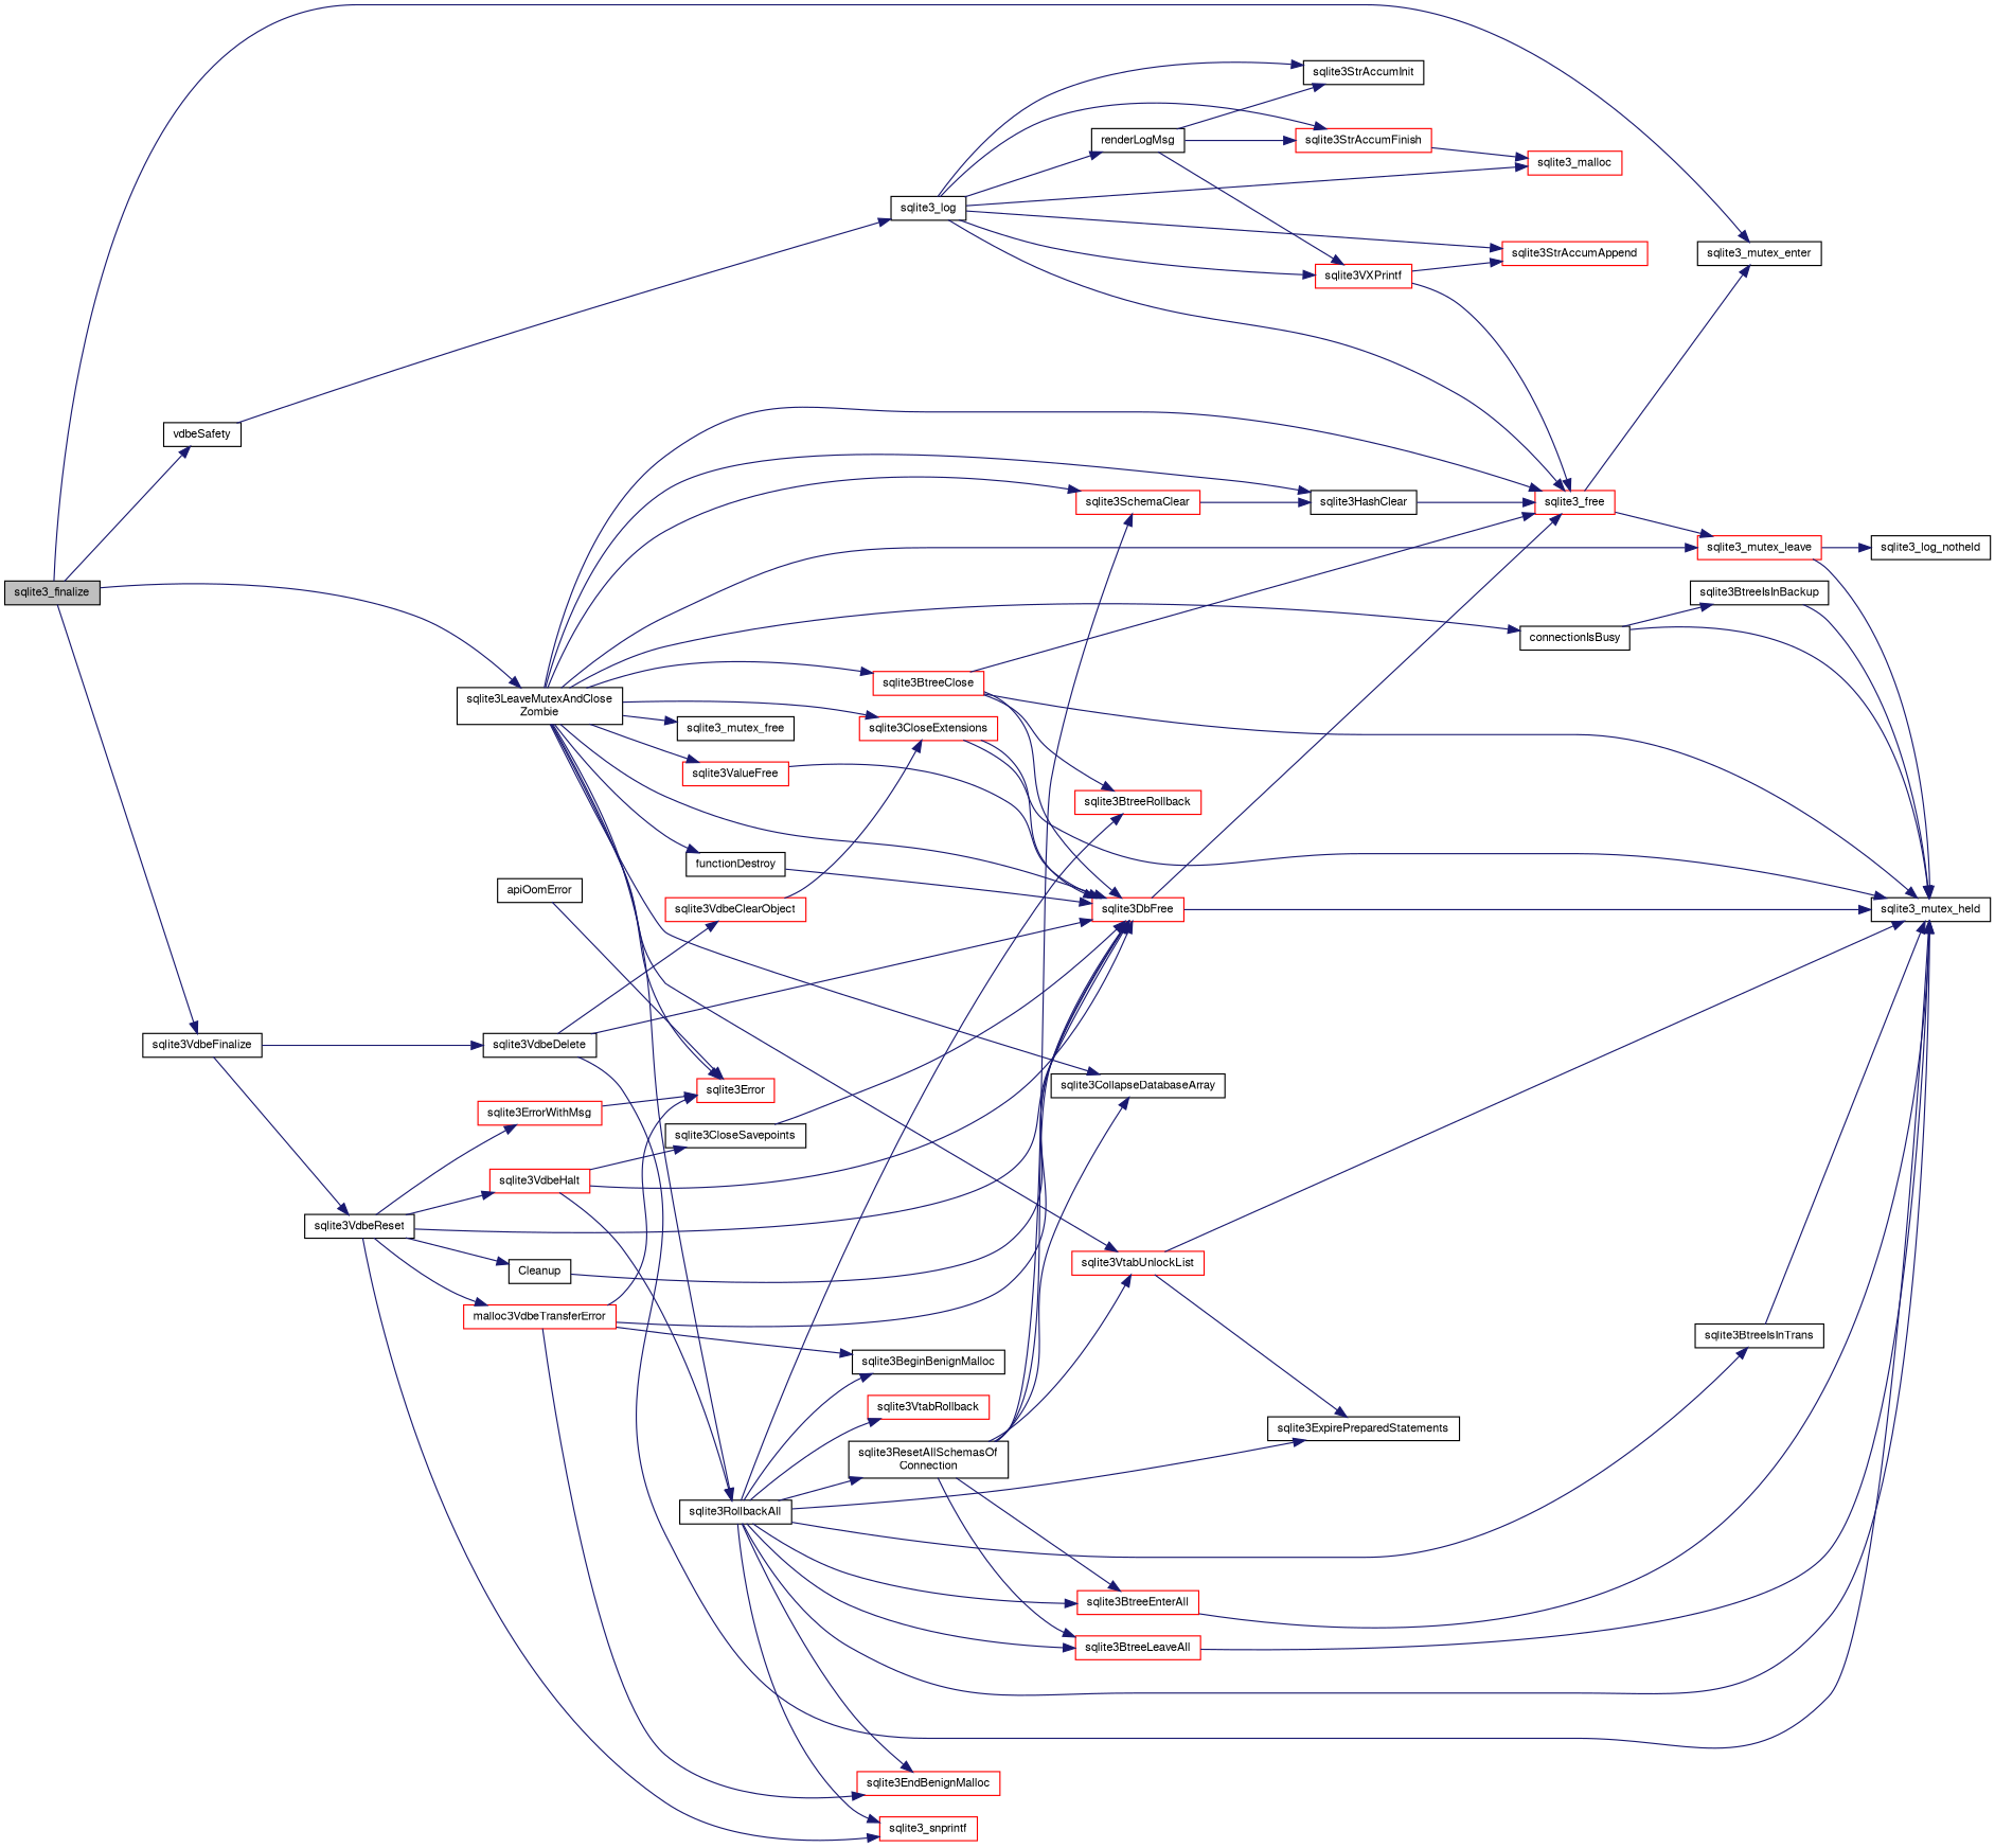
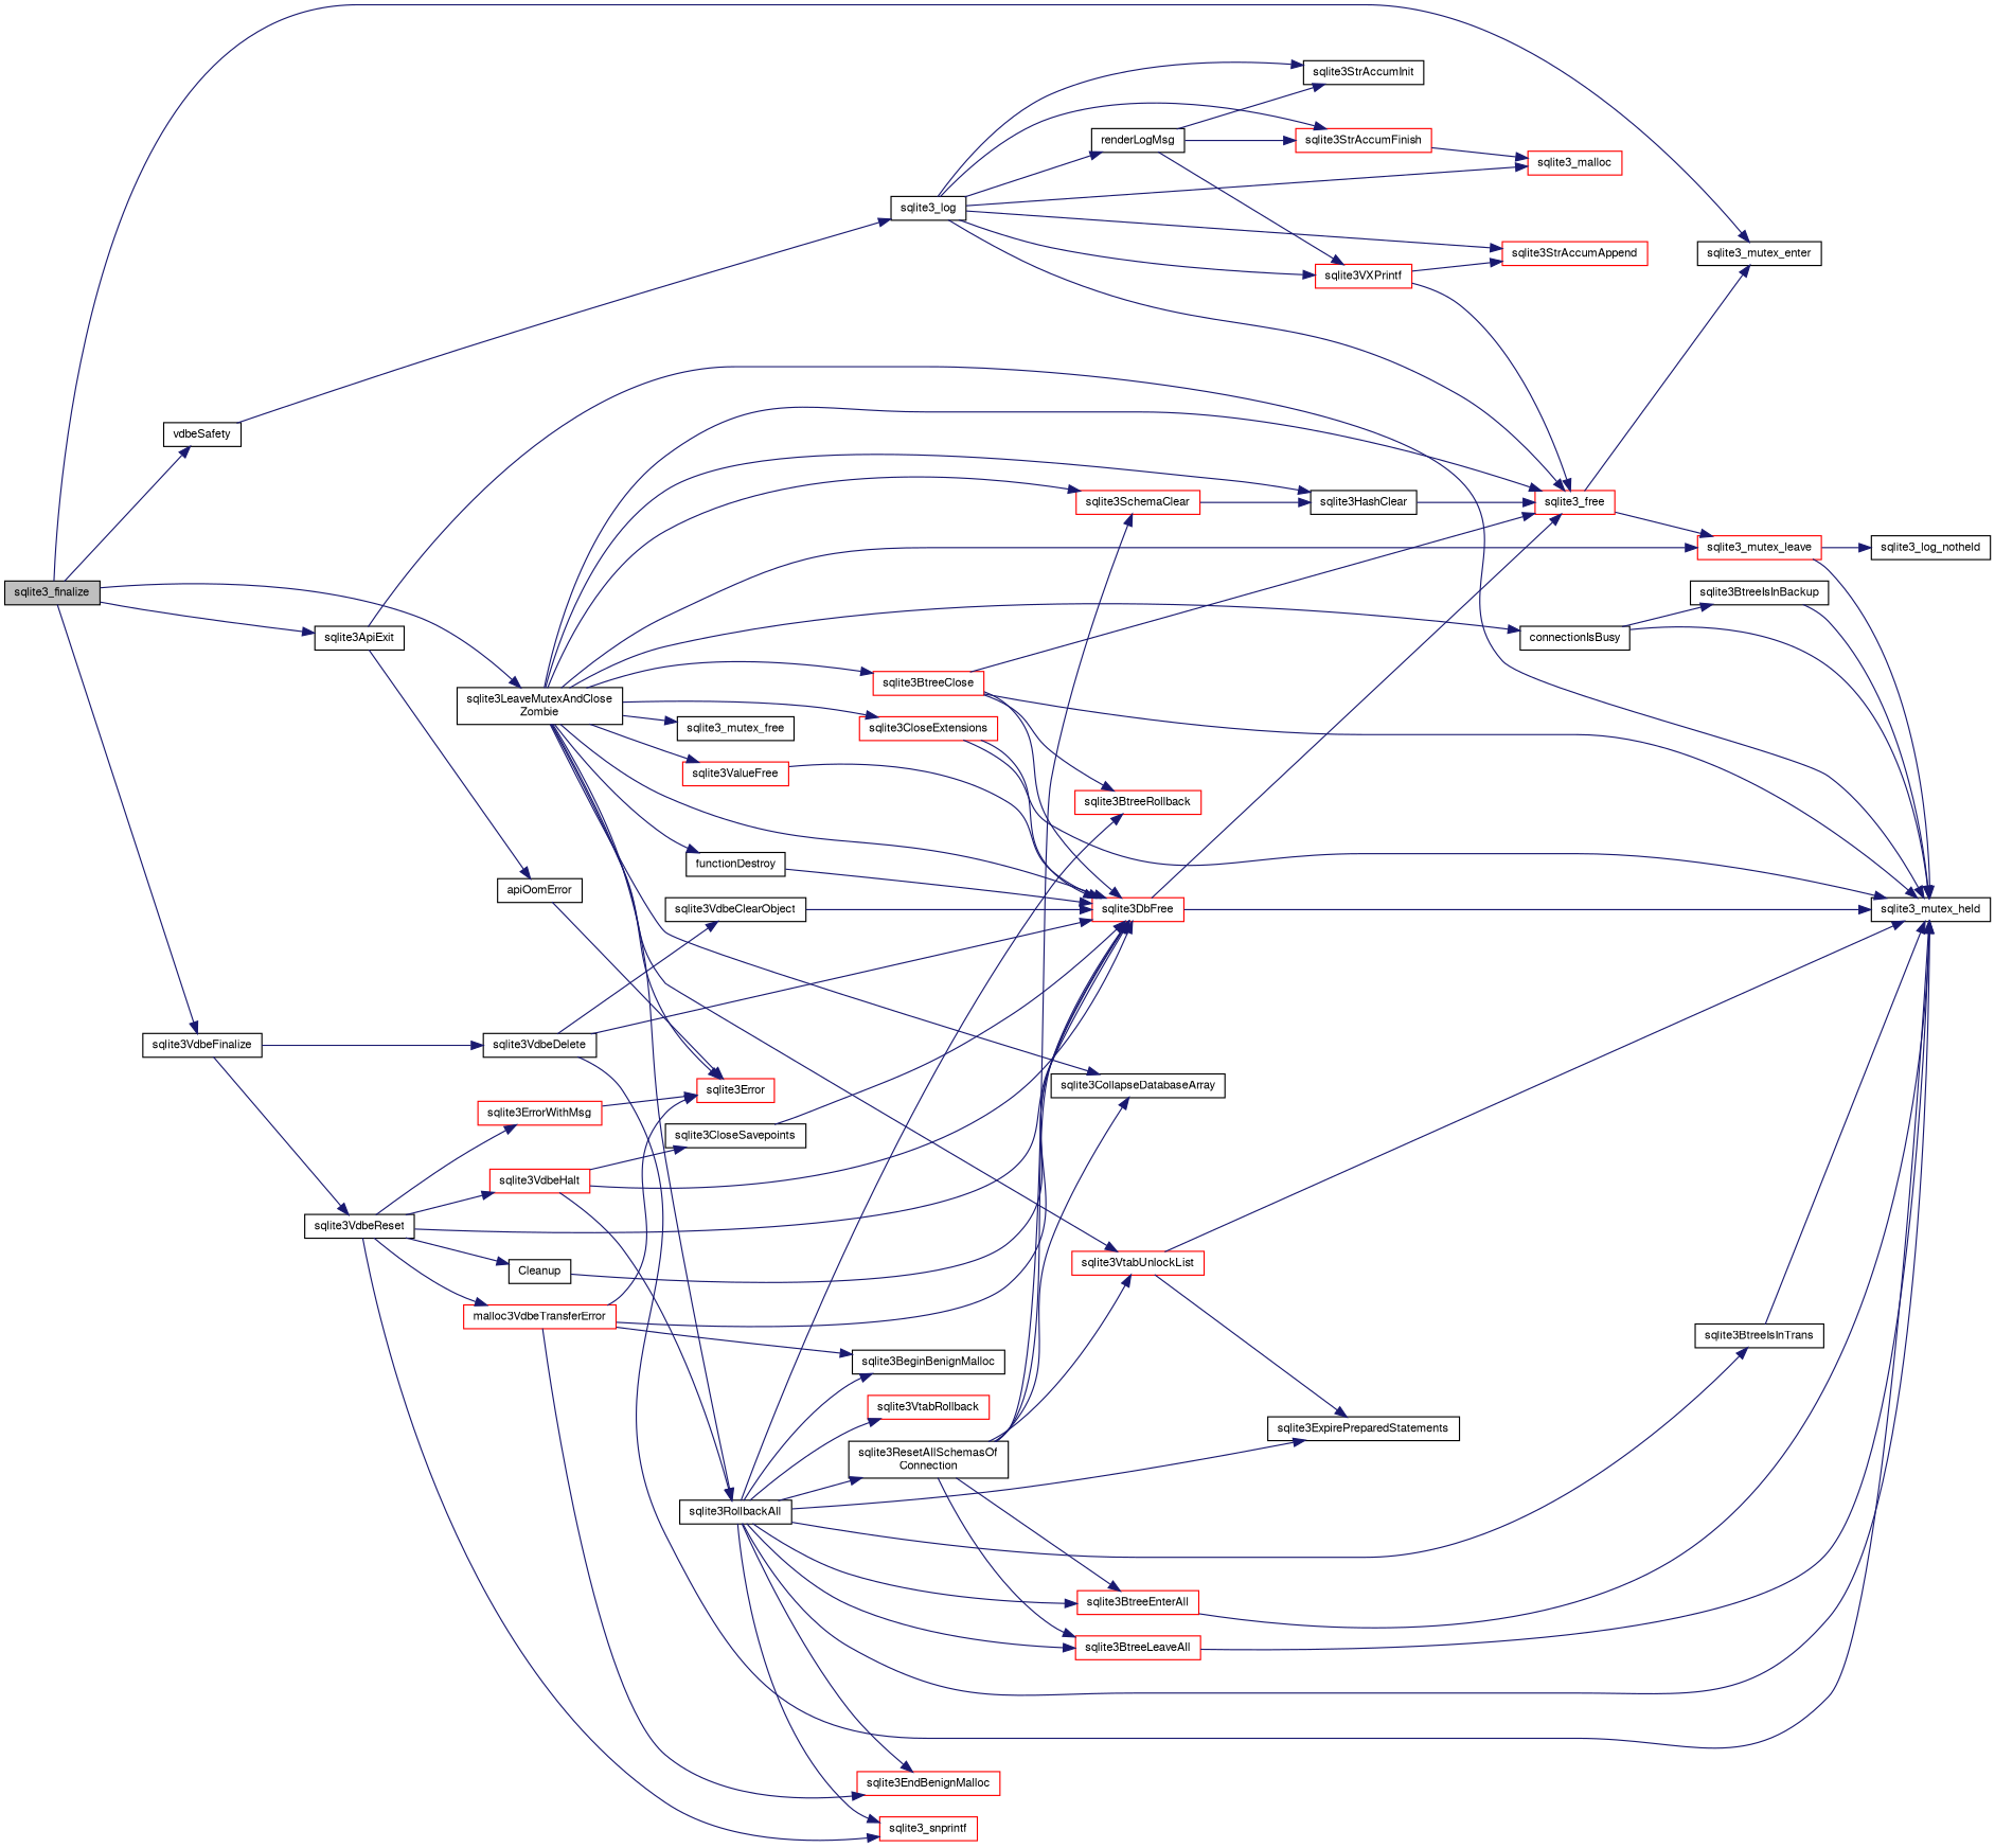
  digraph {
    rankdir=LR
    node [color=black fillcolor=white fontname=FreeSans fontsize=10 shape=record style=filled]
    edge [color=midnightblue fontname=FreeSans fontsize=10 labelfontname=FreeSans labelfontsize=10 style=solid]
    n1 [fillcolor=grey75 fontcolor=black height=0.2 label=sqlite3_finalize width=0.4]
    n2 [height=0.2 label=vdbeSafety width=0.4]
    n3 [height=0.2 label=sqlite3_mutex_enter width=0.4]
    n4 [height=0.2 label=sqlite3VdbeFinalize width=0.4]
+   n5 [height=0.2 label=sqlite3ApiExit width=0.4]
    n6 [height=0.2 label="sqlite3LeaveMutexAndClose\lZombie" width=0.4]
    n7 [height=0.2 label=sqlite3_log width=0.4]
    n8 [height=0.2 label=sqlite3VdbeReset width=0.4]
    n9 [height=0.2 label=sqlite3VdbeDelete width=0.4]
    n10 [height=0.2 label=sqlite3_mutex_held width=0.4]
    n11 [height=0.2 label=apiOomError width=0.4]
    n12 [color=red height=0.2 label=sqlite3_free width=0.4]
    n13 [color=red height=0.2 label=sqlite3_mutex_leave width=0.4]
    n14 [color=red height=0.2 label=sqlite3DbFree width=0.4]
    n15 [height=0.2 label=sqlite3RollbackAll width=0.4]
    n16 [color=red height=0.2 label=sqlite3SchemaClear width=0.4]
    n17 [color=red height=0.2 label=sqlite3VtabUnlockList width=0.4]
    n18 [height=0.2 label=sqlite3CollapseDatabaseArray width=0.4]
    n19 [height=0.2 label=sqlite3HashClear width=0.4]
    n20 [color=red height=0.2 label=sqlite3Error width=0.4]
    n21 [height=0.2 label=connectionIsBusy width=0.4]
    n22 [color=red height=0.2 label=sqlite3BtreeClose width=0.4]
    n23 [height=0.2 label=functionDestroy width=0.4]
    n24 [color=red height=0.2 label=sqlite3ValueFree width=0.4]
    n25 [color=red height=0.2 label=sqlite3CloseExtensions width=0.4]
    n26 [height=0.2 label=sqlite3_mutex_free width=0.4]
    n27 [height=0.2 label=renderLogMsg width=0.4]
    n28 [height=0.2 label=sqlite3StrAccumInit width=0.4]
    n29 [color=red height=0.2 label=sqlite3VXPrintf width=0.4]
    n30 [color=red height=0.2 label=sqlite3StrAccumAppend width=0.4]
    n31 [color=red height=0.2 label=sqlite3StrAccumFinish width=0.4]
    n32 [color=red height=0.2 label=sqlite3_malloc width=0.4]
    n33 [height=0.2 label=sqlite3_log_notheld width=0.4]
    n34 [color=red height=0.2 label=sqlite3VdbeHalt width=0.4]
    n35 [color=red height=0.2 label=sqlite3_snprintf width=0.4]
    n36 [color=red height=0.2 label=malloc3VdbeTransferError width=0.4]
    n37 [color=red height=0.2 label=sqlite3ErrorWithMsg width=0.4]
    n38 [height=0.2 label=Cleanup width=0.4]
-   n39 [color=red height=0.2 label=sqlite3VdbeClearObject width=0.4]
+   n39 [height=0.2 label=sqlite3VdbeClearObject width=0.4]
    n40 [height=0.2 label=sqlite3CloseSavepoints width=0.4]
    n41 [height=0.2 label=sqlite3BeginBenignMalloc width=0.4]
    n42 [color=red height=0.2 label=sqlite3EndBenignMalloc width=0.4]
    n43 [color=red height=0.2 label=sqlite3BtreeEnterAll width=0.4]
    n44 [height=0.2 label=sqlite3BtreeIsInTrans width=0.4]
    n45 [color=red height=0.2 label=sqlite3BtreeRollback width=0.4]
    n46 [color=red height=0.2 label=sqlite3VtabRollback width=0.4]
    n47 [height=0.2 label=sqlite3ExpirePreparedStatements width=0.4]
    n48 [height=0.2 label="sqlite3ResetAllSchemasOf\lConnection" width=0.4]
    n49 [color=red height=0.2 label=sqlite3BtreeLeaveAll width=0.4]
    n50 [height=0.2 label=sqlite3BtreeIsInBackup width=0.4]
    n1 -> n2
    n1 -> n3
    n1 -> n4
+   n1 -> n5
    n1 -> n6
    n2 -> n7
    n4 -> n8
    n4 -> n9
+   n5 -> n10
+   n5 -> n11
    n6 -> n12
    n6 -> n13
    n6 -> n14
    n6 -> n15
    n6 -> n16
    n6 -> n17
    n6 -> n18
    n6 -> n19
    n6 -> n20
    n6 -> n21
    n6 -> n22
    n6 -> n23
    n6 -> n24
    n6 -> n25
    n6 -> n26
    n7 -> n12
    n7 -> n27
    n7 -> n28
    n7 -> n29
    n7 -> n30
    n7 -> n31
    n7 -> n32
    n8 -> n14
    n8 -> n34
    n8 -> n35
    n8 -> n36
    n8 -> n37
    n8 -> n38
    n9 -> n10
    n9 -> n14
    n9 -> n39
    n11 -> n20
    n12 -> n3
    n12 -> n13
    n13 -> n10
    n13 -> n33
    n14 -> n10
    n14 -> n12
    n15 -> n10
    n15 -> n35
    n15 -> n41
    n15 -> n42
    n15 -> n43
    n15 -> n44
    n15 -> n45
    n15 -> n46
    n15 -> n47
    n15 -> n48
    n15 -> n49
    n16 -> n19
    n17 -> n10
    n17 -> n47
    n19 -> n12
    n21 -> n10
    n21 -> n50
    n22 -> n10
    n22 -> n12
    n22 -> n14
    n22 -> n45
    n23 -> n14
    n24 -> n14
    n25 -> n10
    n25 -> n14
    n27 -> n28
    n27 -> n29
    n27 -> n31
    n29 -> n12
    n29 -> n30
    n31 -> n32
    n34 -> n14
    n34 -> n15
    n34 -> n40
    n36 -> n14
    n36 -> n20
    n36 -> n41
    n36 -> n42
    n37 -> n20
    n38 -> n14
-   n39 -> n25
+   n39 -> n14
    n40 -> n14
    n43 -> n10
    n44 -> n10
    n48 -> n14
    n48 -> n16
    n48 -> n17
    n48 -> n18
    n48 -> n43
    n48 -> n49
    n49 -> n10
    n50 -> n10
  }
